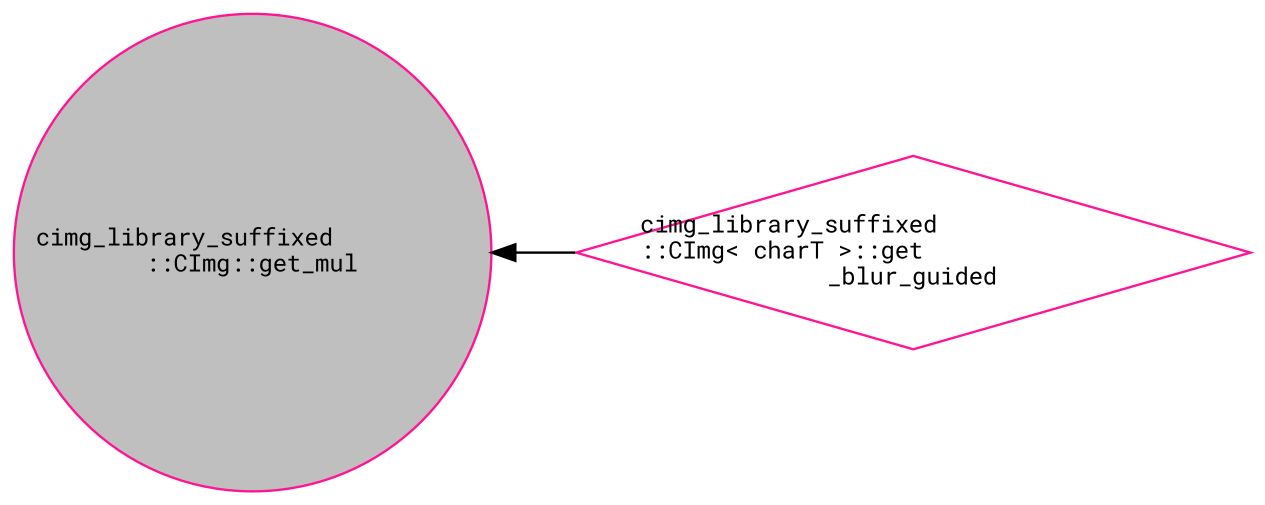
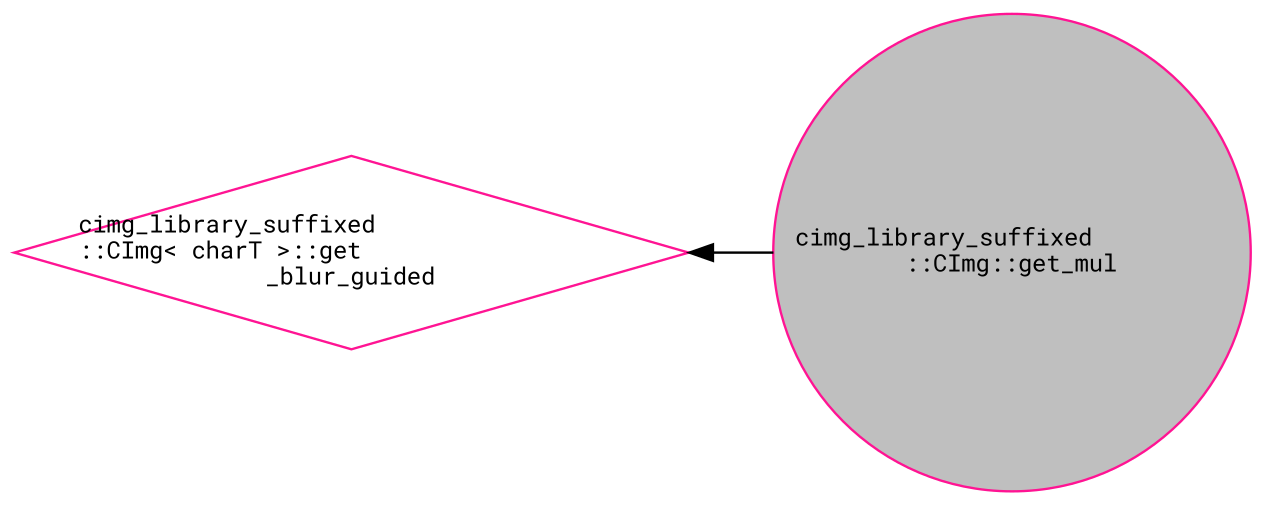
  digraph {
    rankdir=LR
    fontname="Roboto Mono"
    node [color=deeppink fontname="Roboto Mono" fontsize=10 style=filled]
    n1 [fillcolor=grey75 fontcolor=black height=0.2 label="cimg_library_suffixed\l::CImg::get_mul" shape=circle width=0.4]
    n2 [fillcolor=white height=0.2 label="cimg_library_suffixed\l::CImg\< charT \>::get\l_blur_guided" shape=diamond width=0.4]
-   n1 -> n2 [color=black dir=back fontname="Roboto Mono" fontsize=10 labelfontname=Helvetica labelfontsize=10 style=solid]
+   n2 -> n1 [color=black dir=back fontname="Roboto Mono" fontsize=10 labelfontname=Helvetica labelfontsize=10 style=solid]
  }
